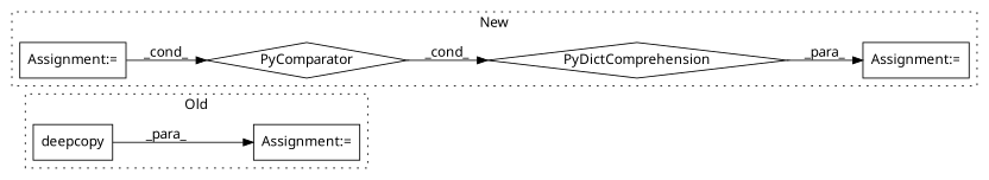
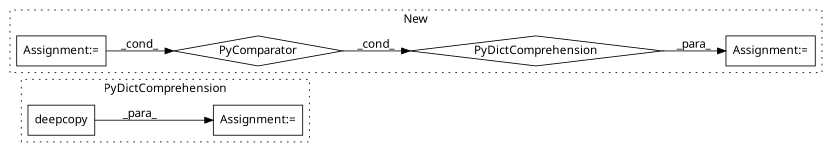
  digraph {
    fontname="Noto Sans"
    rankdir=LR
    node [a=7 fontname="Noto Sans" l=37 s=3186 shape=box]
    edge [fontname="Noto Sans"]
    n1 [a=32 l="9,1" label=deepcopy s="1593,1621"]
    n2 [l="65,2" label="Assignment:=" s="2811,2920"]
    n3 [a=110 l=165 label=PyDictComprehension s=4225 shape=diamond]
    n4 [a=113 label=PyComparator shape=diamond]
    n5 [label="Assignment:="]
    n6 [l=12 label="Assignment:=" s=4213]
    subgraph cluster_1 {
-     label=Old
+     label=PyDictComprehension
      style=dotted
      n1
      n2
    }
    subgraph cluster_2 {
      label=New
      style=dotted
      n3
      n4
      n5
      n6
    }
    n1 -> n2 [label=_para_]
    n3 -> n6 [label=_para_]
    n4 -> n3 [label=_cond_]
    n5 -> n4 [label=_cond_]
  }
